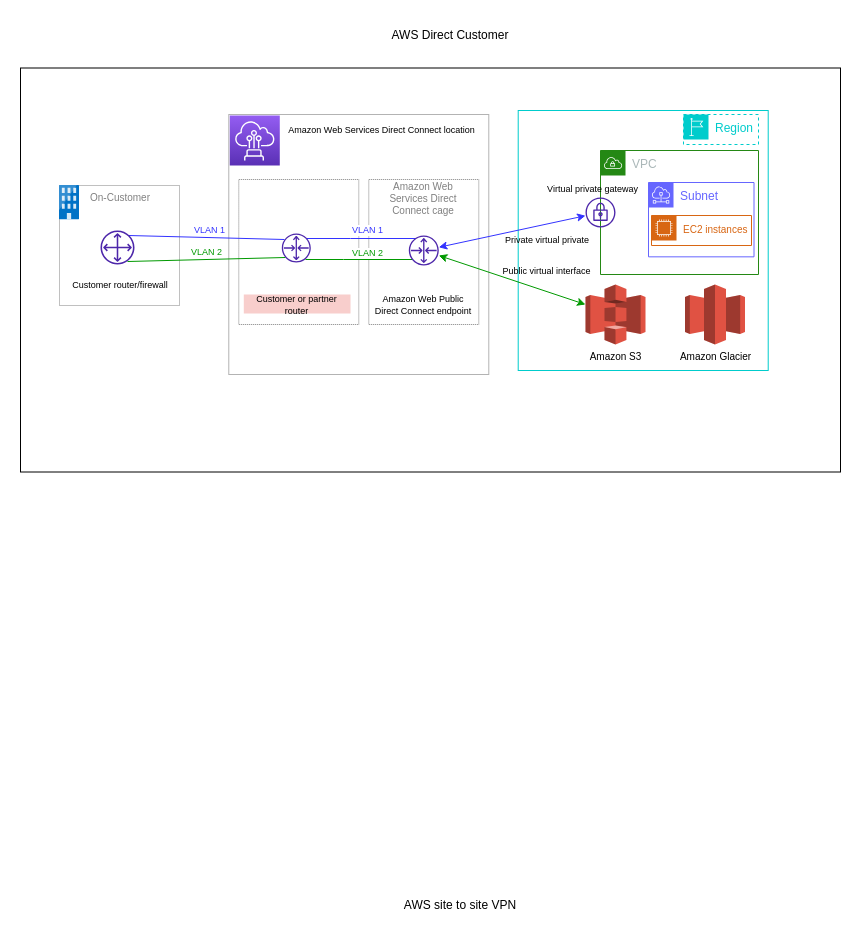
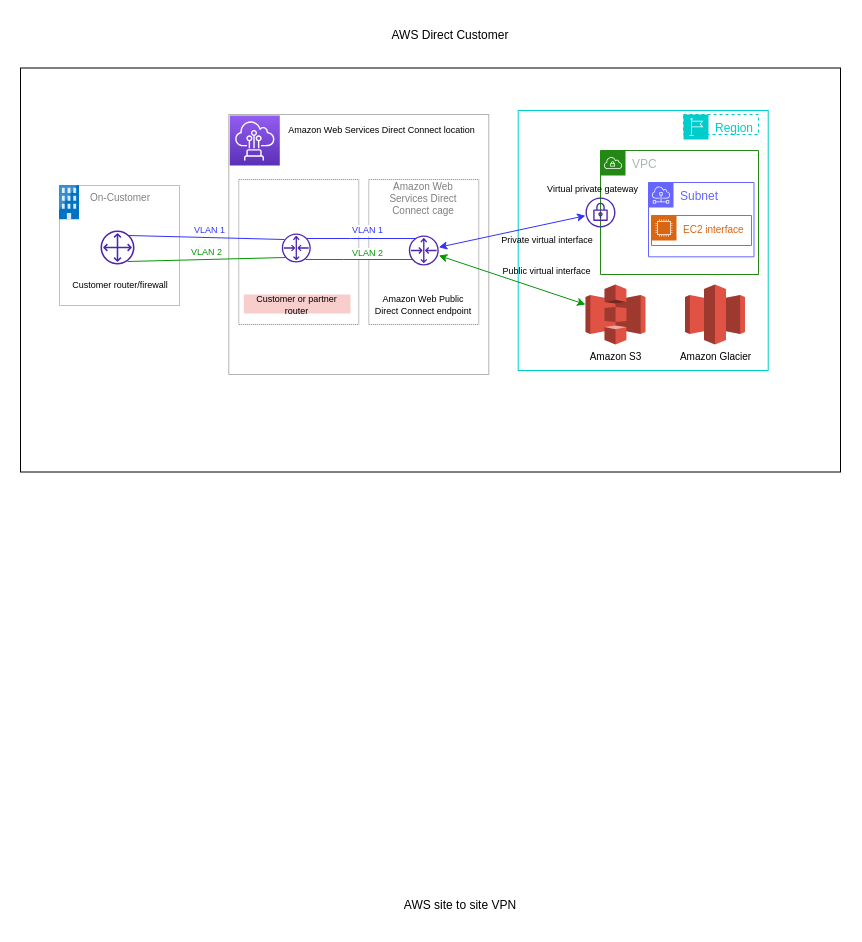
  <mxCell id="0" />
  <mxCell id="1" parent="0" />
  <mxCell id="2" value="AWS Direct Customer" style="text;strokeColor=none;align=center;fillColor=none;html=1;verticalAlign=middle;whiteSpace=wrap;rounded=0;" vertex="1" parent="1"><mxGeometry x="370" y="20" width="160" height="30" as="geometry" /></mxCell>
  <mxCell id="3" value="AWS site to site VPN" style="text;strokeColor=none;align=center;fillColor=none;html=1;verticalAlign=middle;whiteSpace=wrap;rounded=0;" vertex="1" parent="1"><mxGeometry x="380" y="890" width="160" height="30" as="geometry" /></mxCell>
  <mxCell id="4" value="" style="whiteSpace=wrap;html=1;strokeColor=default;" vertex="1" parent="1"><mxGeometry x="20" y="67.5" width="820" height="404" as="geometry" /></mxCell>
  <mxCell id="5" value="" style="whiteSpace=wrap;html=1;aspect=fixed;dashed=1;strokeColor=#808080;dashPattern=1 1;" vertex="1" parent="1"><mxGeometry x="59" y="185" width="120" height="120" as="geometry" /></mxCell>
  <mxCell id="6" value="" style="whiteSpace=wrap;html=1;strokeColor=#B3B3B3;" vertex="1" parent="1"><mxGeometry x="228.29" y="114" width="260" height="260" as="geometry" /></mxCell>
  <mxCell id="7" value="&lt;p style=&quot;line-height: 1.2;&quot;&gt;&lt;br&gt;&lt;/p&gt;" style="whiteSpace=wrap;html=1;strokeColor=#808080;dashed=1;dashPattern=1 1;" vertex="1" parent="1"><mxGeometry x="238.29" y="179" width="120" height="145" as="geometry" /></mxCell>
  <mxCell id="8" value="" style="whiteSpace=wrap;html=1;strokeColor=#808080;dashed=1;dashPattern=1 1;" vertex="1" parent="1"><mxGeometry x="368.29" y="179" width="110" height="145" as="geometry" /></mxCell>
  <mxCell id="9" value="" style="whiteSpace=wrap;html=1;strokeColor=#00CCCC;" vertex="1" parent="1"><mxGeometry x="517.71" y="110" width="250" height="260" as="geometry" /></mxCell>
  <mxCell id="10" style="edgeStyle=orthogonalEdgeStyle;rounded=0;orthogonalLoop=1;jettySize=auto;html=1;exitX=0.5;exitY=1;exitDx=0;exitDy=0;fontSize=9;fontColor=#000000;strokeColor=#009900;" edge="1" parent="1" source="12" target="12"><mxGeometry relative="1" as="geometry" /></mxCell>
  <mxCell id="11" value="&lt;font color=&quot;#6666ff&quot;&gt;Subnet&lt;/font&gt;" style="sketch=0;outlineConnect=0;gradientColor=none;html=1;whiteSpace=wrap;fontSize=12;fontStyle=0;shape=mxgraph.aws4.group;grIcon=mxgraph.aws4.group_subnet;strokeColor=#6666FF;fillColor=#FFFFFF;verticalAlign=top;align=left;spacingLeft=30;fontColor=#879196;dashed=0;" vertex="1" parent="1"><mxGeometry x="648" y="182" width="105.5" height="74.33" as="geometry" /></mxCell>
- <mxCell id="12" value="&lt;font style=&quot;font-size: 10px;&quot;&gt;EC2 instances&lt;/font&gt;" style="points=[[0,0],[0.25,0],[0.5,0],[0.75,0],[1,0],[1,0.25],[1,0.5],[1,0.75],[1,1],[0.75,1],[0.5,1],[0.25,1],[0,1],[0,0.75],[0,0.5],[0,0.25]];outlineConnect=0;gradientColor=none;html=1;whiteSpace=wrap;fontSize=12;fontStyle=0;container=1;pointerEvents=0;collapsible=0;recursiveResize=0;shape=mxgraph.aws4.group;grIcon=mxgraph.aws4.group_ec2_instance_contents;strokeColor=#D86613;fillColor=none;verticalAlign=top;align=left;spacingLeft=30;fontColor=#D86613;dashed=0;" vertex="1" parent="1"><mxGeometry x="651" y="215" width="100" height="30" as="geometry" /></mxCell>
+ <mxCell id="12" value="&lt;font style=&quot;font-size: 10px;&quot;&gt;EC2 interface&lt;/font&gt;" style="points=[[0,0],[0.25,0],[0.5,0],[0.75,0],[1,0],[1,0.25],[1,0.5],[1,0.75],[1,1],[0.75,1],[0.5,1],[0.25,1],[0,1],[0,0.75],[0,0.5],[0,0.25]];outlineConnect=0;gradientColor=none;html=1;whiteSpace=wrap;fontSize=12;fontStyle=0;container=1;pointerEvents=0;collapsible=0;recursiveResize=0;shape=mxgraph.aws4.group;grIcon=mxgraph.aws4.group_ec2_instance_contents;strokeColor=#D86613;fillColor=none;verticalAlign=top;align=left;spacingLeft=30;fontColor=#D86613;dashed=0;" vertex="1" parent="1"><mxGeometry x="651" y="215" width="100" height="30" as="geometry" /></mxCell>
  <mxCell id="13" value="Amazon Glacier" style="outlineConnect=0;dashed=0;verticalLabelPosition=bottom;verticalAlign=top;align=center;html=1;shape=mxgraph.aws3.glacier;fillColor=#E05243;gradientColor=none;fontSize=10;strokeColor=#00CC00;rotation=0;" vertex="1" parent="1"><mxGeometry x="684.5" y="284" width="60" height="60" as="geometry" /></mxCell>
  <mxCell id="14" value="Amazon S3" style="outlineConnect=0;dashed=0;verticalLabelPosition=bottom;verticalAlign=top;align=center;html=1;shape=mxgraph.aws3.s3;fillColor=#E05243;gradientColor=none;fontSize=10;strokeColor=#00CC00;" vertex="1" parent="1"><mxGeometry x="585" y="284" width="60" height="60" as="geometry" /></mxCell>
- <mxCell id="15" value="&lt;font color=&quot;#00cccc&quot;&gt;Region&lt;/font&gt;" style="sketch=0;outlineConnect=0;gradientColor=none;html=1;whiteSpace=wrap;fontSize=12;fontStyle=0;shape=mxgraph.aws4.group;grIcon=mxgraph.aws4.group_region;strokeColor=#00CCCC;fillColor=none;verticalAlign=top;align=left;spacingLeft=30;fontColor=#B6BABF;dashed=1;" vertex="1" parent="1"><mxGeometry x="683" y="114" width="75" height="30" as="geometry" /></mxCell>
+ <mxCell id="15" value="&lt;font color=&quot;#00cccc&quot;&gt;Region&lt;/font&gt;" style="sketch=0;outlineConnect=0;gradientColor=none;html=1;whiteSpace=wrap;fontSize=12;fontStyle=0;shape=mxgraph.aws4.group;grIcon=mxgraph.aws4.group_region;strokeColor=#00CCCC;fillColor=none;verticalAlign=top;align=left;spacingLeft=30;fontColor=#B6BABF;dashed=1;" vertex="1" parent="1"><mxGeometry x="683" y="114" width="75" height="20" as="geometry" /></mxCell>
  <mxCell id="16" value="" style="endArrow=none;html=1;rounded=0;fontSize=10;fontColor=#007FFF;strokeColor=#3333FF;" edge="1" parent="1"><mxGeometry width="50" height="50" relative="1" as="geometry"><mxPoint x="284" y="239" as="sourcePoint" /><mxPoint x="128" y="235" as="targetPoint" /></mxGeometry></mxCell>
  <mxCell id="17" value="&lt;font color=&quot;#3333ff&quot;&gt;VLAN 1&lt;/font&gt;" style="edgeLabel;html=1;align=center;verticalAlign=middle;resizable=0;points=[];fontSize=9;fontColor=#808080;labelBackgroundColor=none;" vertex="1" connectable="0" parent="16"><mxGeometry x="0.082" relative="1" as="geometry"><mxPoint x="8" y="-7" as="offset" /></mxGeometry></mxCell>
  <mxCell id="18" value="" style="endArrow=none;html=1;rounded=0;fontSize=10;fontColor=#6666FF;strokeColor=#009900;" edge="1" parent="1"><mxGeometry width="50" height="50" relative="1" as="geometry"><mxPoint x="127" y="261" as="sourcePoint" /><mxPoint x="285" y="257" as="targetPoint" /></mxGeometry></mxCell>
  <mxCell id="19" value="&lt;font color=&quot;#009900&quot;&gt;VLAN 2&lt;/font&gt;" style="edgeLabel;html=1;align=center;verticalAlign=middle;resizable=0;points=[];fontSize=9;fontColor=#808080;labelBackgroundColor=none;" vertex="1" connectable="0" parent="18"><mxGeometry x="-0.064" relative="1" as="geometry"><mxPoint x="5" y="-8" as="offset" /></mxGeometry></mxCell>
  <mxCell id="20" value="" style="endArrow=none;html=1;rounded=0;fontSize=10;fontColor=#007FFF;strokeColor=#3333FF;anchorPointDirection=0;snapToPoint=1;" edge="1" parent="1"><mxGeometry width="50" height="50" relative="1" as="geometry"><mxPoint x="415" y="238" as="sourcePoint" /><mxPoint x="306" y="238" as="targetPoint" /><Array as="points"><mxPoint x="350" y="238" /></Array></mxGeometry></mxCell>
  <mxCell id="21" value="&lt;font color=&quot;#3333ff&quot;&gt;VLAN 1&lt;/font&gt;" style="edgeLabel;html=1;align=left;verticalAlign=middle;resizable=0;points=[];fontSize=9;fontColor=#009900;" vertex="1" connectable="0" parent="20"><mxGeometry x="0.102" relative="1" as="geometry"><mxPoint x="-5" y="-9" as="offset" /></mxGeometry></mxCell>
  <mxCell id="22" value="" style="endArrow=classic;startArrow=classic;html=1;rounded=0;fontSize=10;fontColor=#6666FF;strokeColor=#3333FF;" edge="1" parent="1" source="36" target="39"><mxGeometry width="50" height="50" relative="1" as="geometry"><mxPoint x="426.07" y="238.22" as="sourcePoint" /><mxPoint x="576.97" y="218.441" as="targetPoint" /></mxGeometry></mxCell>
  <mxCell id="23" value="" style="endArrow=classic;startArrow=classic;html=1;rounded=0;fontSize=10;fontColor=#6666FF;strokeColor=#009900;" edge="1" parent="1" source="36" target="14"><mxGeometry width="50" height="50" relative="1" as="geometry"><mxPoint x="426.07" y="263.78" as="sourcePoint" /><mxPoint x="551.97" y="227.865" as="targetPoint" /></mxGeometry></mxCell>
  <mxCell id="24" value="&lt;font color=&quot;#808080&quot;&gt;On-Customer&lt;/font&gt;" style="rounded=0;whiteSpace=wrap;html=1;fontSize=10;fontColor=#6666FF;strokeColor=none;" vertex="1" parent="1"><mxGeometry x="88.13" y="191.83" width="63.75" height="10" as="geometry" /></mxCell>
  <mxCell id="25" value="&lt;font color=&quot;#000000&quot; style=&quot;font-size: 9px;&quot;&gt;Customer router/firewall&lt;/font&gt;" style="rounded=0;whiteSpace=wrap;html=1;fontSize=10;fontColor=#6666FF;strokeColor=none;strokeWidth=0;" vertex="1" parent="1"><mxGeometry x="70" y="274" width="100" height="19" as="geometry" /></mxCell>
  <mxCell id="26" value="&lt;font color=&quot;#808080&quot;&gt;Amazon Web Services Direct Connect cage&lt;/font&gt;" style="rounded=0;whiteSpace=wrap;html=1;fontSize=10;fontColor=#6666FF;strokeColor=none;" vertex="1" parent="1"><mxGeometry x="378.29" y="181.83" width="90" height="32.17" as="geometry" /></mxCell>
  <mxCell id="27" value="&lt;font color=&quot;#000000&quot; style=&quot;font-size: 9px;&quot;&gt;Customer or partner router&lt;/font&gt;" style="rounded=0;whiteSpace=wrap;html=1;fontSize=10;fontColor=#6666FF;strokeColor=none;strokeWidth=0;fillColor=#f8cecc;" vertex="1" parent="1"><mxGeometry x="243.29" y="294" width="106.71" height="19" as="geometry" /></mxCell>
  <mxCell id="28" value="&lt;font color=&quot;#000000&quot; style=&quot;font-size: 9px;&quot;&gt;Amazon Web Public Direct Connect endpoint&lt;/font&gt;" style="rounded=0;whiteSpace=wrap;html=1;fontSize=10;fontColor=#6666FF;strokeColor=none;strokeWidth=0;" vertex="1" parent="1"><mxGeometry x="373.29" y="294" width="100" height="19" as="geometry" /></mxCell>
  <mxCell id="29" value="&lt;font color=&quot;#000000&quot; style=&quot;font-size: 9px;&quot;&gt;Amazon Web Services Direct Connect location&lt;/font&gt;" style="rounded=0;whiteSpace=wrap;html=1;fontSize=10;fontColor=#6666FF;strokeColor=none;strokeWidth=0;" vertex="1" parent="1"><mxGeometry x="284.29" y="119.5" width="195" height="19" as="geometry" /></mxCell>
- <mxCell id="30" value="&lt;font color=&quot;#000000&quot; style=&quot;font-size: 9px;&quot;&gt;Private virtual private&lt;/font&gt;" style="rounded=0;whiteSpace=wrap;html=1;fontSize=10;fontColor=#6666FF;strokeColor=none;strokeWidth=0;fillColor=none;" vertex="1" parent="1"><mxGeometry x="497" y="233" width="100" height="11.5" as="geometry" /></mxCell>
+ <mxCell id="30" value="&lt;font color=&quot;#000000&quot; style=&quot;font-size: 9px;&quot;&gt;Private virtual interface&lt;/font&gt;" style="rounded=0;whiteSpace=wrap;html=1;fontSize=10;fontColor=#6666FF;strokeColor=none;strokeWidth=0;fillColor=none;" vertex="1" parent="1"><mxGeometry x="497" y="233" width="100" height="11.5" as="geometry" /></mxCell>
  <mxCell id="31" value="&lt;font color=&quot;#000000&quot; style=&quot;font-size: 9px;&quot;&gt;Public virtual interface&lt;/font&gt;" style="rounded=0;whiteSpace=wrap;html=1;fontSize=10;fontColor=#6666FF;strokeColor=none;strokeWidth=0;fillColor=none;" vertex="1" parent="1"><mxGeometry x="494" y="260" width="105" height="19" as="geometry" /></mxCell>
  <mxCell id="32" value="VPC" style="points=[[0,0],[0.25,0],[0.5,0],[0.75,0],[1,0],[1,0.25],[1,0.5],[1,0.75],[1,1],[0.75,1],[0.5,1],[0.25,1],[0,1],[0,0.75],[0,0.5],[0,0.25]];outlineConnect=0;gradientColor=none;html=1;whiteSpace=wrap;fontSize=12;fontStyle=0;container=1;pointerEvents=0;collapsible=0;recursiveResize=0;shape=mxgraph.aws4.group;grIcon=mxgraph.aws4.group_vpc;strokeColor=#248814;fillColor=none;verticalAlign=top;align=left;spacingLeft=30;fontColor=#AAB7B8;dashed=0;" vertex="1" parent="1"><mxGeometry x="600" y="150" width="158" height="124" as="geometry" /></mxCell>
  <mxCell id="33" value="" style="endArrow=none;html=1;rounded=0;fontSize=10;fontColor=#007FFF;strokeColor=#009900; snapToPoint=0;" edge="1" parent="1"><mxGeometry width="50" height="50" relative="1" as="geometry"><mxPoint x="412" y="259" as="sourcePoint" /><mxPoint x="305" y="259" as="targetPoint" /><Array as="points"><mxPoint x="343" y="259" /></Array></mxGeometry></mxCell>
  <mxCell id="34" value="&lt;font&gt;VLAN 2&lt;/font&gt;" style="edgeLabel;html=1;align=left;verticalAlign=middle;resizable=0;points=[];fontSize=9;fontColor=#009900;" vertex="1" connectable="0" parent="33"><mxGeometry x="0.102" relative="1" as="geometry"><mxPoint x="-3" y="-7" as="offset" /></mxGeometry></mxCell>
  <mxCell id="35" value="" style="sketch=0;aspect=fixed;html=1;points=[];align=center;image;fontSize=12;image=img/lib/mscae/Exchange_On_premises_Access.svg;labelBackgroundColor=none;fontColor=#009900;" vertex="1" parent="1"><mxGeometry x="59" y="185" width="20" height="34.48" as="geometry" /></mxCell>
  <mxCell id="36" value="" style="sketch=0;outlineConnect=0;fontColor=#232F3E;gradientColor=none;fillColor=#4D27AA;strokeColor=none;dashed=0;verticalLabelPosition=bottom;verticalAlign=top;align=center;html=1;fontSize=12;fontStyle=0;aspect=fixed;shape=mxgraph.aws4.router;points=[];" vertex="1" parent="1"><mxGeometry x="408.29" y="235" width="30" height="30" as="geometry" /></mxCell>
  <mxCell id="37" value="" style="sketch=0;outlineConnect=0;fontColor=#232F3E;gradientColor=none;fillColor=#4D27AA;strokeColor=none;dashed=0;verticalLabelPosition=bottom;verticalAlign=top;align=center;html=1;fontSize=12;fontStyle=0;aspect=fixed;pointerEvents=1;shape=mxgraph.aws4.router;snapToPoint=1;" vertex="1" parent="1"><mxGeometry x="281.29" y="233" width="29" height="29" as="geometry" /></mxCell>
  <mxCell id="38" value="" style="sketch=0;outlineConnect=0;fontColor=#232F3E;gradientColor=none;fillColor=#4D27AA;strokeColor=none;dashed=0;verticalLabelPosition=bottom;verticalAlign=top;align=center;html=1;fontSize=12;fontStyle=0;aspect=fixed;pointerEvents=1;shape=mxgraph.aws4.customer_gateway;" vertex="1" parent="1"><mxGeometry x="100" y="230" width="34" height="34" as="geometry" /></mxCell>
  <mxCell id="39" value="" style="sketch=0;outlineConnect=0;fontColor=#232F3E;gradientColor=none;fillColor=#4D27AA;strokeColor=none;dashed=0;verticalLabelPosition=bottom;verticalAlign=top;align=center;html=1;fontSize=12;fontStyle=0;aspect=fixed;pointerEvents=1;shape=mxgraph.aws4.vpn_gateway;points=[];" vertex="1" parent="1"><mxGeometry x="585" y="197" width="30" height="30" as="geometry" /></mxCell>
  <mxCell id="40" value="&lt;font color=&quot;#000000&quot; style=&quot;font-size: 9px;&quot;&gt;Virtual private gateway&lt;/font&gt;" style="rounded=0;whiteSpace=wrap;html=1;fontSize=10;fontColor=#6666FF;strokeColor=none;strokeWidth=0;fillColor=none;" vertex="1" parent="1"><mxGeometry x="540" y="178" width="105" height="19" as="geometry" /></mxCell>
  <mxCell id="41" value="" style="sketch=0;points=[[0,0,0],[0.25,0,0],[0.5,0,0],[0.75,0,0],[1,0,0],[0,1,0],[0.25,1,0],[0.5,1,0],[0.75,1,0],[1,1,0],[0,0.25,0],[0,0.5,0],[0,0.75,0],[1,0.25,0],[1,0.5,0],[1,0.75,0]];outlineConnect=0;fontColor=#232F3E;gradientColor=#945DF2;gradientDirection=north;fillColor=#5A30B5;strokeColor=#ffffff;dashed=0;verticalLabelPosition=bottom;verticalAlign=top;align=center;html=1;fontSize=12;fontStyle=0;aspect=fixed;shape=mxgraph.aws4.resourceIcon;resIcon=mxgraph.aws4.direct_connect;" vertex="1" parent="1"><mxGeometry x="229.29" y="115" width="50" height="50" as="geometry" /></mxCell>
